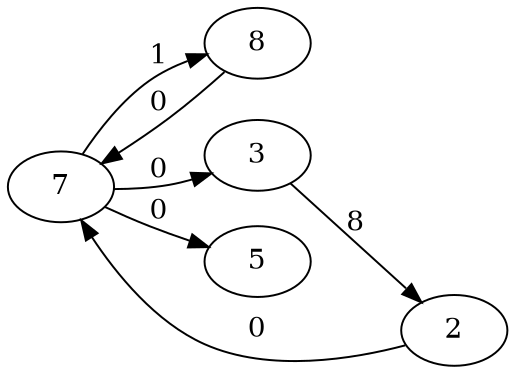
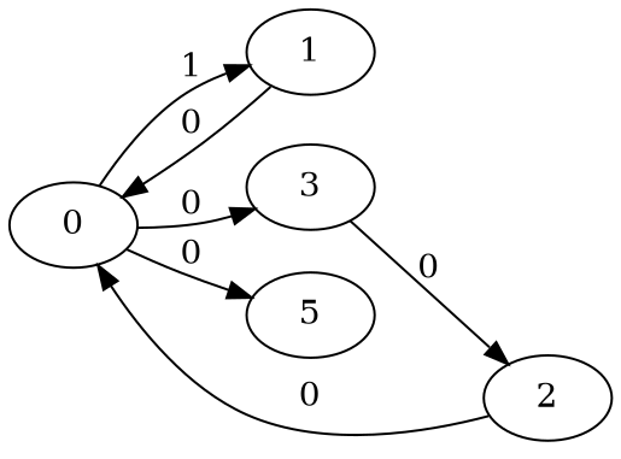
  digraph {
    rankdir=LR
-   0 [label=7]
-   1 [label=8]
+   0
+   1
    3
    n4 [label=5]
    2
    0 -> 1 [label=1]
    0 -> 3 [label=0]
    0 -> n4 [label=0]
    1 -> 0 [label=0]
-   3 -> 2 [label=8]
+   3 -> 2 [label=0]
    2 -> 0 [label=0]
  }
